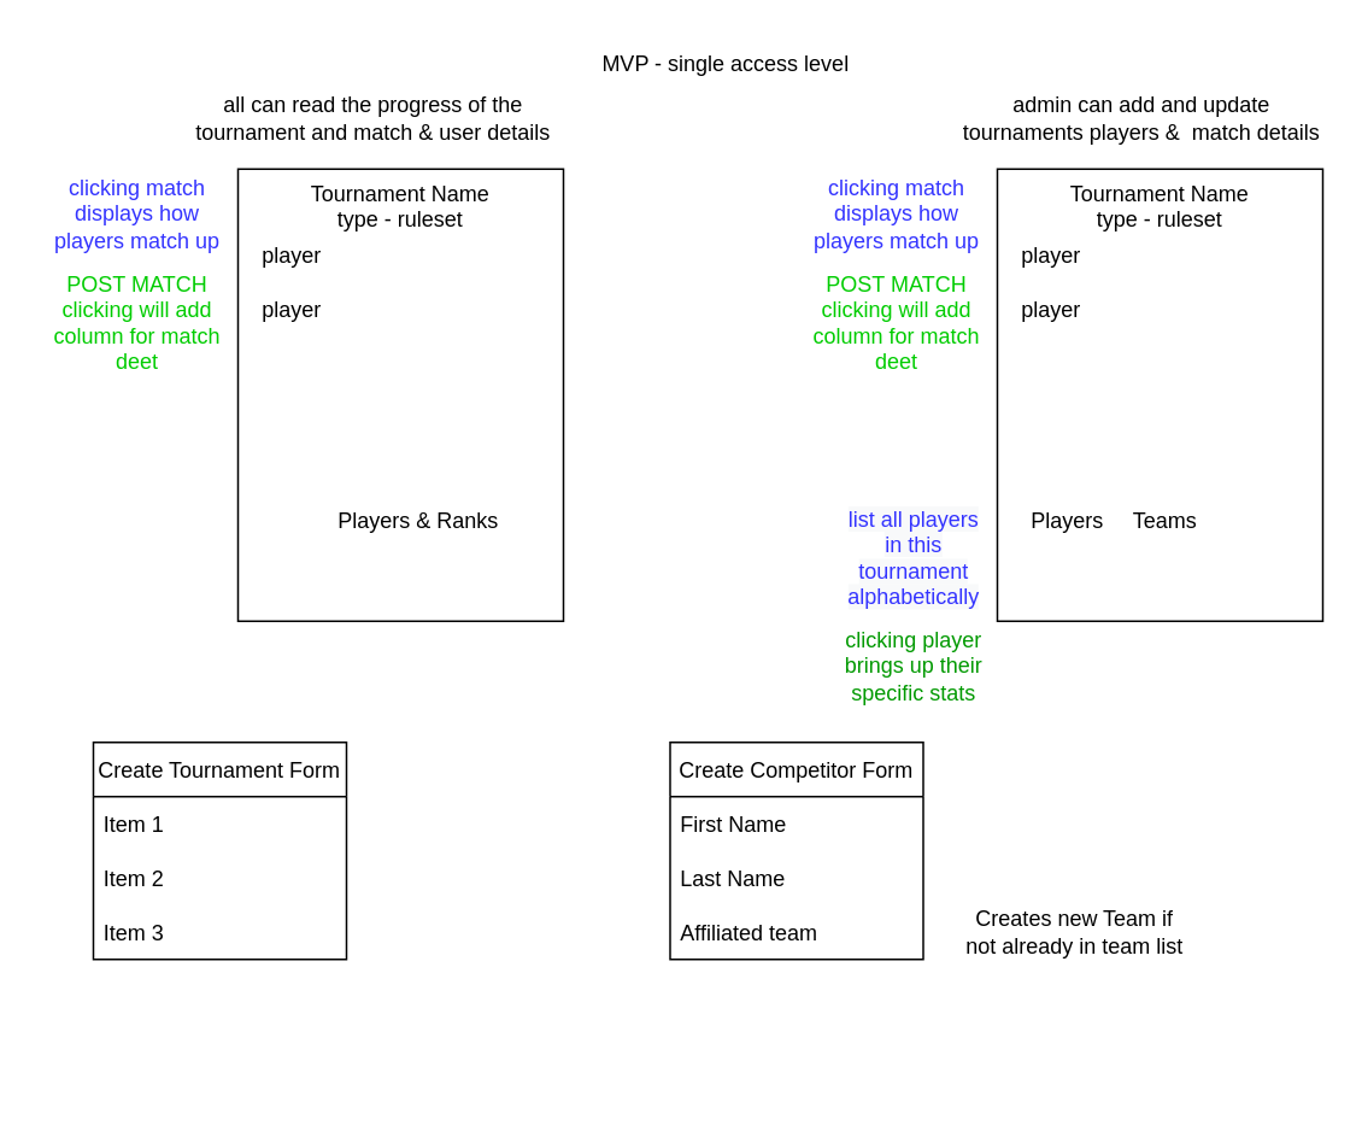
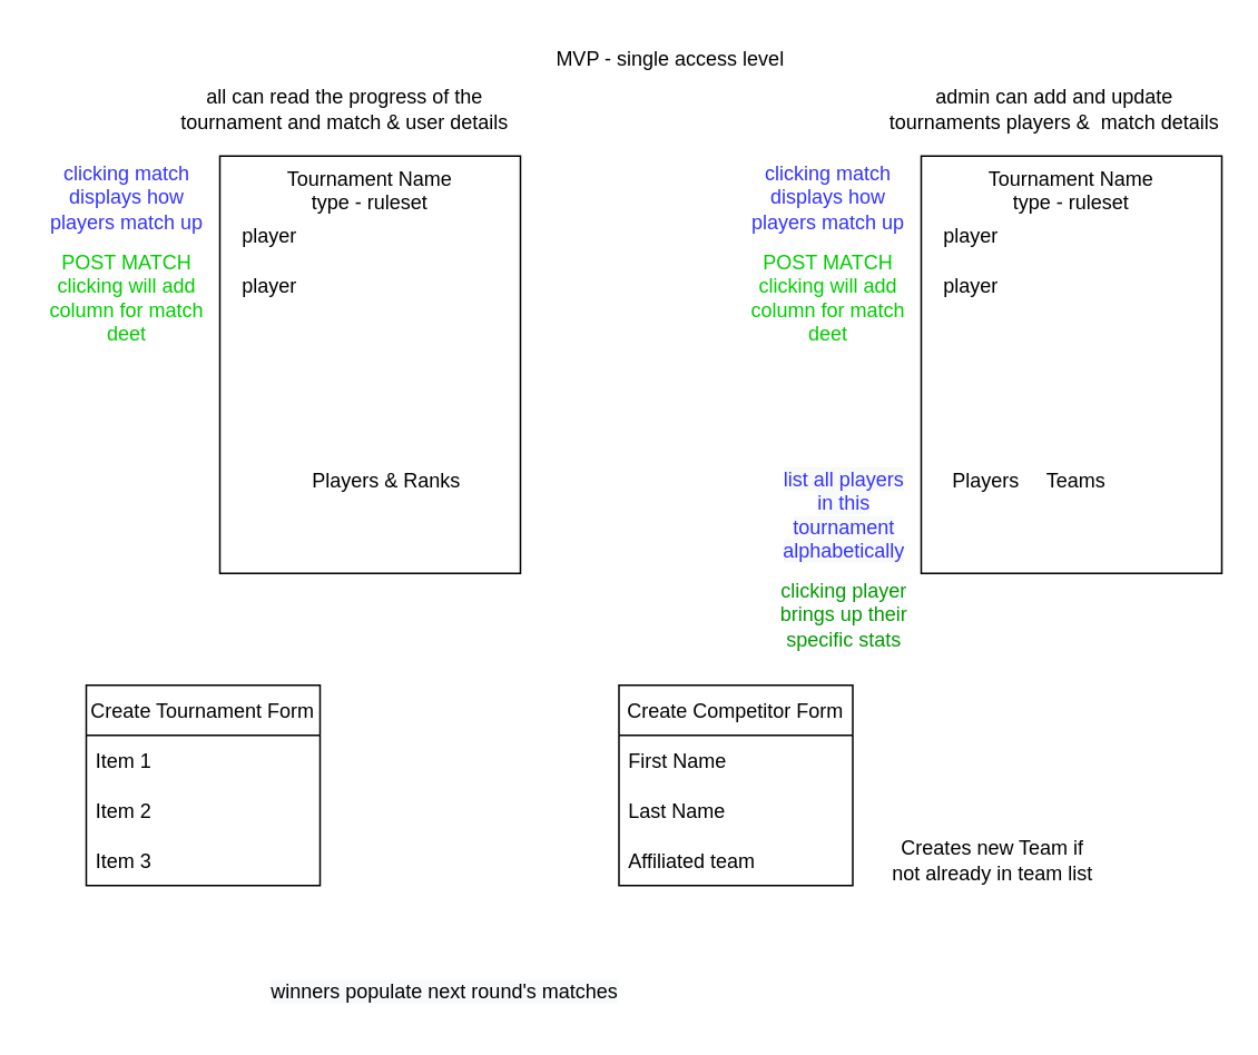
  <mxCell id="0" />
  <mxCell id="1" parent="0" />
  <mxCell id="2" value="Tournament Name&lt;br&gt;type - ruleset" style="rounded=0;whiteSpace=wrap;html=1;verticalAlign=top;" parent="1" vertex="1"><mxGeometry x="551" y="93" width="180" height="250" as="geometry" /></mxCell>
  <mxCell id="3" value="" style="shape=image;verticalLabelPosition=bottom;labelBackgroundColor=default;verticalAlign=top;aspect=fixed;imageAspect=0;image=https://i.pinimg.com/originals/84/d5/9a/84d59a03d398927e3fe25333a86f4409.png;" parent="1" vertex="1"><mxGeometry x="561" y="136" width="166.84" height="120" as="geometry" /></mxCell>
  <mxCell id="4" value="player" style="text;html=1;strokeColor=none;fillColor=none;align=center;verticalAlign=middle;whiteSpace=wrap;rounded=0;" parent="1" vertex="1"><mxGeometry x="551" y="126" width="60" height="30" as="geometry" /></mxCell>
  <mxCell id="5" value="player" style="text;html=1;strokeColor=none;fillColor=none;align=center;verticalAlign=middle;whiteSpace=wrap;rounded=0;" parent="1" vertex="1"><mxGeometry x="551" y="156" width="60" height="30" as="geometry" /></mxCell>
  <mxCell id="6" value="clicking match displays how players match up" style="text;html=1;strokeColor=none;fillColor=none;align=center;verticalAlign=middle;whiteSpace=wrap;rounded=0;fontColor=#3333FF;" parent="1" vertex="1"><mxGeometry x="440" y="103" width="111" height="30" as="geometry" /></mxCell>
  <mxCell id="7" value="&lt;font color=&quot;#00cc00&quot;&gt;POST MATCH&lt;br&gt;clicking will add column for match deet&lt;/font&gt;" style="text;html=1;strokeColor=none;fillColor=none;align=center;verticalAlign=middle;whiteSpace=wrap;rounded=0;fontColor=#3333FF;" parent="1" vertex="1"><mxGeometry x="440" y="163" width="111" height="30" as="geometry" /></mxCell>
  <mxCell id="8" value="&lt;font color=&quot;#000000&quot;&gt;Players&lt;/font&gt;" style="text;html=1;strokeColor=none;fillColor=none;align=center;verticalAlign=middle;whiteSpace=wrap;rounded=0;fontColor=#3333FF;" parent="1" vertex="1"><mxGeometry x="535" y="273" width="110" height="30" as="geometry" /></mxCell>
  <mxCell id="9" value="&#10;&#10;&lt;span style=&quot;color: rgb(51, 51, 255); font-family: helvetica; font-size: 12px; font-style: normal; font-weight: 400; letter-spacing: normal; text-align: center; text-indent: 0px; text-transform: none; word-spacing: 0px; background-color: rgb(248, 249, 250); display: inline; float: none;&quot;&gt;list all players in this tournament alphabetically&lt;/span&gt;&#10;&#10;" style="text;html=1;strokeColor=none;fillColor=none;align=center;verticalAlign=middle;whiteSpace=wrap;rounded=0;fontColor=#000000;" parent="1" vertex="1"><mxGeometry x="475" y="293" width="60" height="30" as="geometry" /></mxCell>
  <mxCell id="10" value="&lt;font color=&quot;#009900&quot;&gt;clicking player brings up their specific stats&lt;/font&gt;" style="text;html=1;strokeColor=none;fillColor=none;align=center;verticalAlign=middle;whiteSpace=wrap;rounded=0;fontColor=#000000;" parent="1" vertex="1"><mxGeometry x="465" y="353" width="80" height="30" as="geometry" /></mxCell>
  <mxCell id="11" value="&lt;font color=&quot;#000000&quot;&gt;Teams&lt;/font&gt;" style="text;html=1;strokeColor=none;fillColor=none;align=center;verticalAlign=middle;whiteSpace=wrap;rounded=0;fontColor=#009900;" parent="1" vertex="1"><mxGeometry x="614.42" y="273" width="60" height="30" as="geometry" /></mxCell>
  <mxCell id="12" value="MVP - single access level" style="text;html=1;strokeColor=none;fillColor=none;align=center;verticalAlign=middle;whiteSpace=wrap;rounded=0;fontColor=#000000;" parent="1" vertex="1"><mxGeometry x="311" y="20" width="180" height="30" as="geometry" /></mxCell>
  <mxCell id="13" value="all can read the progress of the tournament and match &amp;amp; user details" style="text;html=1;strokeColor=none;fillColor=none;align=center;verticalAlign=middle;whiteSpace=wrap;rounded=0;fontColor=#000000;" parent="1" vertex="1"><mxGeometry x="101" y="50" width="210" height="30" as="geometry" /></mxCell>
  <mxCell id="14" value="Tournament Name&lt;br&gt;type - ruleset" style="rounded=0;whiteSpace=wrap;html=1;verticalAlign=top;" parent="1" vertex="1"><mxGeometry x="131" y="93" width="180" height="250" as="geometry" /></mxCell>
  <mxCell id="15" value="" style="shape=image;verticalLabelPosition=bottom;labelBackgroundColor=default;verticalAlign=top;aspect=fixed;imageAspect=0;image=https://i.pinimg.com/originals/84/d5/9a/84d59a03d398927e3fe25333a86f4409.png;" parent="1" vertex="1"><mxGeometry x="141" y="136" width="166.84" height="120" as="geometry" /></mxCell>
  <mxCell id="16" value="player" style="text;html=1;strokeColor=none;fillColor=none;align=center;verticalAlign=middle;whiteSpace=wrap;rounded=0;" parent="1" vertex="1"><mxGeometry x="131" y="126" width="60" height="30" as="geometry" /></mxCell>
  <mxCell id="17" value="player" style="text;html=1;strokeColor=none;fillColor=none;align=center;verticalAlign=middle;whiteSpace=wrap;rounded=0;" parent="1" vertex="1"><mxGeometry x="131" y="156" width="60" height="30" as="geometry" /></mxCell>
  <mxCell id="18" value="clicking match displays how players match up" style="text;html=1;strokeColor=none;fillColor=none;align=center;verticalAlign=middle;whiteSpace=wrap;rounded=0;fontColor=#3333FF;" parent="1" vertex="1"><mxGeometry x="20" y="103" width="111" height="30" as="geometry" /></mxCell>
  <mxCell id="19" value="&lt;font color=&quot;#00cc00&quot;&gt;POST MATCH&lt;br&gt;clicking will add column for match deet&lt;/font&gt;" style="text;html=1;strokeColor=none;fillColor=none;align=center;verticalAlign=middle;whiteSpace=wrap;rounded=0;fontColor=#3333FF;" parent="1" vertex="1"><mxGeometry x="20" y="163" width="111" height="30" as="geometry" /></mxCell>
  <mxCell id="20" value="admin can add and update tournaments players &amp;amp;&amp;nbsp; match details" style="text;html=1;strokeColor=none;fillColor=none;align=center;verticalAlign=middle;whiteSpace=wrap;rounded=0;fontColor=#000000;" parent="1" vertex="1"><mxGeometry x="531" y="50" width="200" height="30" as="geometry" /></mxCell>
  <mxCell id="21" value="Create Competitor Form" style="swimlane;fontStyle=0;childLayout=stackLayout;horizontal=1;startSize=30;horizontalStack=0;resizeParent=1;resizeParentMax=0;resizeLast=0;collapsible=1;marginBottom=0;fontColor=#000000;" parent="1" vertex="1"><mxGeometry x="370" y="410" width="140" height="120" as="geometry" /></mxCell>
  <mxCell id="22" value="First Name" style="text;strokeColor=none;fillColor=none;align=left;verticalAlign=middle;spacingLeft=4;spacingRight=4;overflow=hidden;points=[[0,0.5],[1,0.5]];portConstraint=eastwest;rotatable=0;fontColor=#000000;" parent="21" vertex="1"><mxGeometry y="30" width="140" height="30" as="geometry" /></mxCell>
  <mxCell id="23" value="Last Name" style="text;strokeColor=none;fillColor=none;align=left;verticalAlign=middle;spacingLeft=4;spacingRight=4;overflow=hidden;points=[[0,0.5],[1,0.5]];portConstraint=eastwest;rotatable=0;fontColor=#000000;" parent="21" vertex="1"><mxGeometry y="60" width="140" height="30" as="geometry" /></mxCell>
  <mxCell id="24" value="Affiliated team" style="text;strokeColor=none;fillColor=none;align=left;verticalAlign=middle;spacingLeft=4;spacingRight=4;overflow=hidden;points=[[0,0.5],[1,0.5]];portConstraint=eastwest;rotatable=0;fontColor=#000000;" parent="21" vertex="1"><mxGeometry y="90" width="140" height="30" as="geometry" /></mxCell>
  <mxCell id="25" value="Create Tournament Form" style="swimlane;fontStyle=0;childLayout=stackLayout;horizontal=1;startSize=30;horizontalStack=0;resizeParent=1;resizeParentMax=0;resizeLast=0;collapsible=1;marginBottom=0;fontColor=#000000;" parent="1" vertex="1"><mxGeometry x="51" y="410" width="140" height="120" as="geometry" /></mxCell>
  <mxCell id="26" value="Item 1" style="text;strokeColor=none;fillColor=none;align=left;verticalAlign=middle;spacingLeft=4;spacingRight=4;overflow=hidden;points=[[0,0.5],[1,0.5]];portConstraint=eastwest;rotatable=0;fontColor=#000000;" parent="25" vertex="1"><mxGeometry y="30" width="140" height="30" as="geometry" /></mxCell>
  <mxCell id="27" value="Item 2" style="text;strokeColor=none;fillColor=none;align=left;verticalAlign=middle;spacingLeft=4;spacingRight=4;overflow=hidden;points=[[0,0.5],[1,0.5]];portConstraint=eastwest;rotatable=0;fontColor=#000000;" parent="25" vertex="1"><mxGeometry y="60" width="140" height="30" as="geometry" /></mxCell>
  <mxCell id="28" value="Item 3" style="text;strokeColor=none;fillColor=none;align=left;verticalAlign=middle;spacingLeft=4;spacingRight=4;overflow=hidden;points=[[0,0.5],[1,0.5]];portConstraint=eastwest;rotatable=0;fontColor=#000000;" parent="25" vertex="1"><mxGeometry y="90" width="140" height="30" as="geometry" /></mxCell>
  <mxCell id="29" value="Creates new Team if not already in team list" style="text;html=1;strokeColor=none;fillColor=none;align=center;verticalAlign=middle;whiteSpace=wrap;rounded=0;fontColor=#000000;" parent="1" vertex="1"><mxGeometry x="529" y="500" width="130" height="30" as="geometry" /></mxCell>
  <mxCell id="30" value="&lt;font color=&quot;#000000&quot;&gt;Players &amp;amp; Ranks&lt;/font&gt;" style="text;html=1;strokeColor=none;fillColor=none;align=center;verticalAlign=middle;whiteSpace=wrap;rounded=0;fontColor=#3333FF;" parent="1" vertex="1"><mxGeometry x="176" y="273" width="110" height="30" as="geometry" /></mxCell>
+ <mxCell id="31" value="&lt;span style=&quot;color: rgb(0, 0, 0); font-family: helvetica; font-size: 12px; font-style: normal; font-weight: 400; letter-spacing: normal; text-align: center; text-indent: 0px; text-transform: none; word-spacing: 0px; background-color: rgb(248, 249, 250); display: inline; float: none;&quot;&gt;winners populate next round's matches&lt;/span&gt;" style="text;whiteSpace=wrap;html=1;" parent="1" vertex="1"><mxGeometry x="160" y="580" width="230" height="30" as="geometry" /></mxCell>
